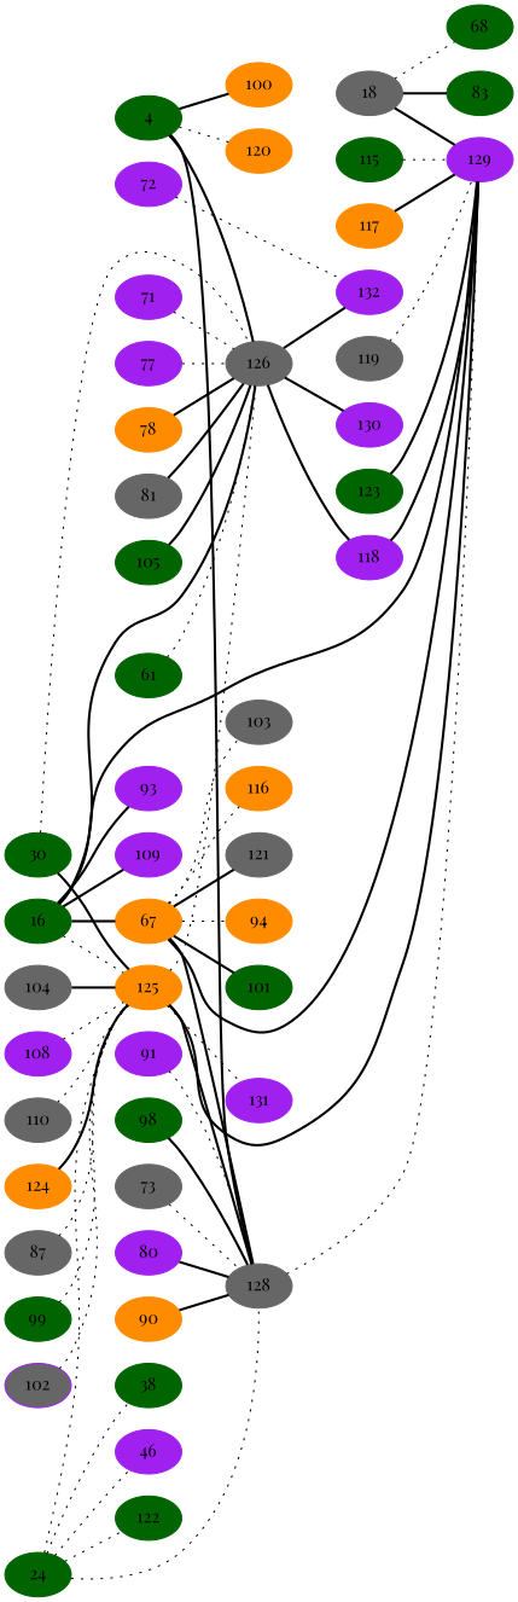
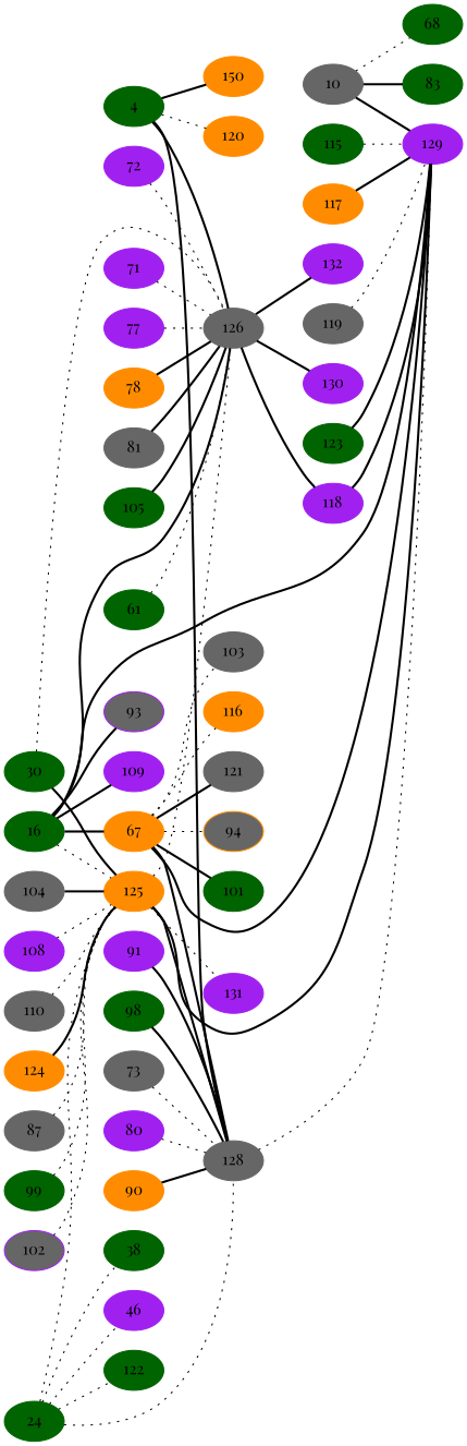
  graph {
    fontname="Playfair Display"
    rankdir=LR
    node [color=darkgreen fontname="Playfair Display" style=filled]
    edge [fontname="Playfair Display" style=bold]
    4 [super="+2"]
-   100 [color=darkorange]
+   100 [color=darkorange label=150]
    120 [color=darkorange]
    126 [color=gray40 super="+111+112+47+50+57"]
    128 [color=gray40 super="+23+31+33+41+65"]
    118 [color=purple]
    130 [color=purple]
    132 [color=purple super="+59+63+79+92+127"]
    129 [color=purple super="+75+85+9+74+40+60+12+70+36+49+62+89+96+106+113+114"]
-   10 [color=gray40 super="+8" label=18]
+   10 [color=gray40 super="+8"]
    68
    83
    16 [super="+14"]
    67 [color=darkorange super="+17+18+53+56"]
-   93 [color=purple]
+   93 [color=purple fillcolor=gray40]
    109 [color=purple]
    125 [color=darkorange super="+39+28+95+34+107+45+54+69+76+86"]
-   94 [color=darkorange super="+84"]
+   94 [color=darkorange super="+84" fillcolor=gray40]
    101 [super="+97"]
    103 [color=gray40]
    116 [color=darkorange]
    121 [color=gray40]
    131 [color=purple]
    24 [super="+21"]
    38
    46 [color=purple super="+43"]
    122
    30 [super="+26"]
    61
    71 [color=purple]
    72 [color=purple]
    73 [color=gray40]
    77 [color=purple]
    78 [color=darkorange]
    80 [color=purple]
    81 [color=gray40]
    87 [color=gray40]
    90 [color=darkorange super="+82"]
    91 [color=purple]
    98
    99
    102 [color=purple fillcolor=gray40]
    104 [color=gray40]
    105
    108 [color=purple super="+52"]
    110 [color=gray40]
    115
    117 [color=darkorange]
    119 [color=gray40]
    123
    124 [color=darkorange]
    4 -- 100
    4 -- 120 [style=dotted]
    4 -- 126 [weight=8]
    4 -- 128
    126 -- 118 [weight=3]
    126 -- 130
    126 -- 132
    128 -- 129 [style=dotted]
    118 -- 129
    10 -- 129 [weight=8]
    10 -- 68 [style=dotted]
    10 -- 83
    16 -- 126 [weight=3]
    16 -- 129
    16 -- 67 [weight=8]
    16 -- 93
    16 -- 109
    16 -- 125 [style=dotted weight=4]
    67 -- 128
    67 -- 129
    67 -- 94 [style=dotted]
    67 -- 101
    67 -- 103 [style=dotted]
    67 -- 116 [style=dotted]
    67 -- 121
    125 -- 126 [style=dotted]
    125 -- 128 [weight=2]
    125 -- 129
    125 -- 131 [style=dotted]
    24 -- 128 [style=dotted weight=8]
    24 -- 125 [style=dotted]
    24 -- 38 [style=dotted]
    24 -- 46 [style=dotted]
    24 -- 122 [style=dotted]
    30 -- 126 [style=dotted]
    30 -- 125 [weight=8]
    61 -- 126 [style=dotted]
    71 -- 126 [style=dotted]
-   72 -- 132 [style=dotted]
+   72 -- 126 [style=dotted]
    73 -- 128 [style=dotted]
    77 -- 126 [style=dotted]
    78 -- 126
-   80 -- 128
+   80 -- 128 [style=dotted]
    81 -- 126
    87 -- 125 [style=dotted]
    90 -- 128
-   91 -- 128 [style=dotted]
+   91 -- 128
    98 -- 128
    99 -- 125 [style=dotted]
    102 -- 125 [style=dotted]
    104 -- 125
    105 -- 126
    108 -- 125 [style=dotted]
    110 -- 125 [style=dotted]
    115 -- 129 [style=dotted]
    117 -- 129
    119 -- 129 [style=dotted]
    123 -- 129
    124 -- 125
  }
